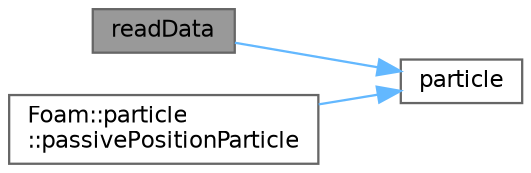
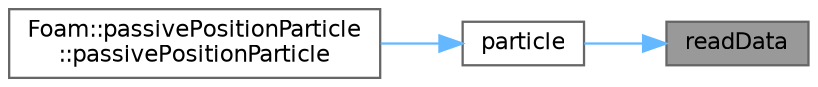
  digraph {
    rankdir=RL
    node [color=grey40 fillcolor=white fontname=Helvetica fontsize=10 shape=box style=filled]
    edge [color=steelblue1 dir=back fontname=Helvetica fontsize=10 labelfontname=Helvetica labelfontsize=10 style=solid]
    n1 [color=gray40 fillcolor=grey60 fontcolor=black height=0.2 label=readData width=0.4]
    n2 [height=0.2 label=particle width=0.4]
-   n3 [height=0.2 label="Foam::particle\l::passivePositionParticle" width=0.4]
-   n2 -> n1
+   n3 [height=0.2 label="Foam::passivePositionParticle\l::passivePositionParticle" width=0.4]
+   n1 -> n2
    n2 -> n3
  }
